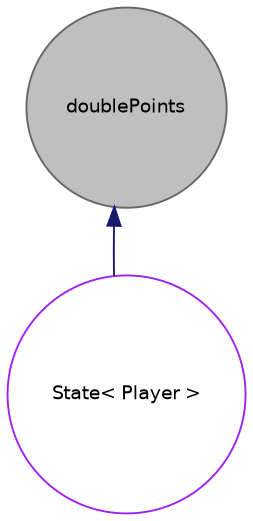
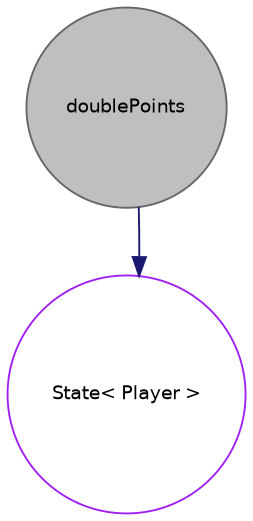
  digraph {
    node [fontname=Helvetica fontsize=10 shape=circle style=filled]
    n1 [color=gray40 fillcolor=grey75 fontcolor=black height=0.2 label=doublePoints width=0.4]
    n2 [color=purple fillcolor=white height=0.2 label="State\< Player \>" width=0.4]
-   n1 -> n2 [color=midnightblue dir=back fontname=Helvetica fontsize=10 labelfontname=Helvetica labelfontsize=10 style=solid]
+   n2 -> n1 [color=midnightblue dir=back fontname=Helvetica fontsize=10 labelfontname=Helvetica labelfontsize=10 style=solid]
  }
